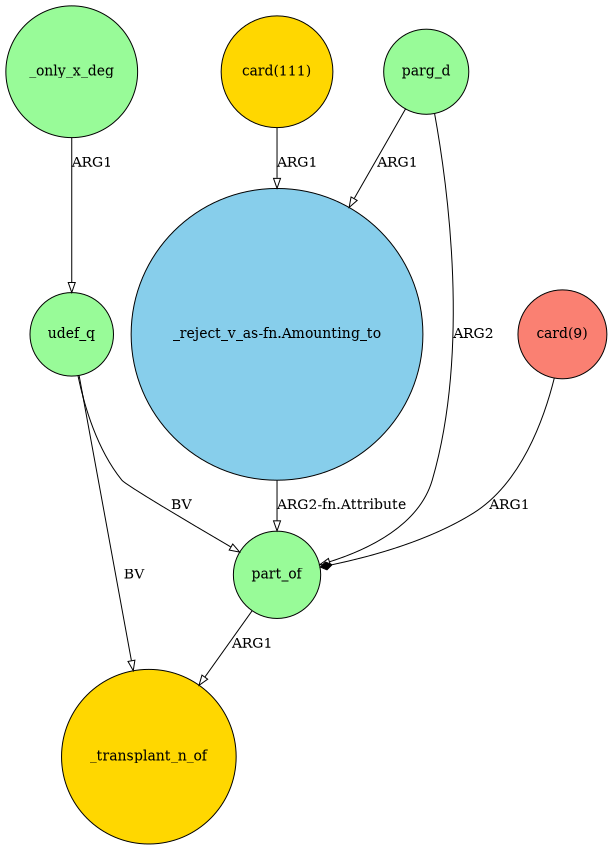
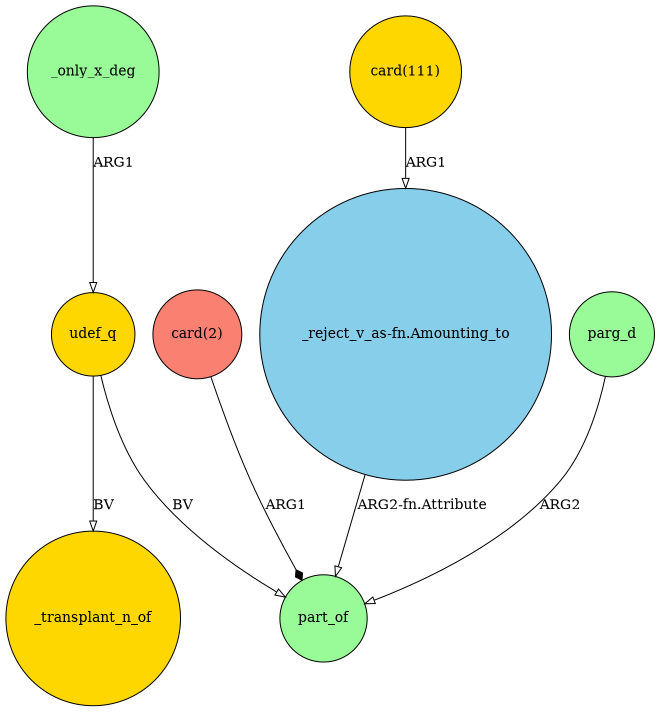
  digraph {
    node [fillcolor=palegreen shape=circle style=filled]
    edge [arrowhead=onormal]
    "_reject_v_as-fn.Amounting_to" [fillcolor=skyblue]
    part_of
    _transplant_n_of [fillcolor=gold]
    parg_d
-   udef_q
+   udef_q [fillcolor=gold]
    _only_x_deg
    "card(111)" [fillcolor=gold]
-   "card(2)" [fillcolor=salmon label="card(9)"]
+   "card(2)" [fillcolor=salmon]
    "_reject_v_as-fn.Amounting_to" -> part_of [label="ARG2-fn.Attribute"]
-   part_of -> _transplant_n_of [label=ARG1]
-   parg_d -> "_reject_v_as-fn.Amounting_to" [label=ARG1]
    parg_d -> part_of [label=ARG2]
    udef_q -> part_of [label=BV]
    udef_q -> _transplant_n_of [label=BV]
    _only_x_deg -> udef_q [label=ARG1]
    "card(111)" -> "_reject_v_as-fn.Amounting_to" [label=ARG1]
    "card(2)" -> part_of [arrowhead=diamond label=ARG1]
  }
